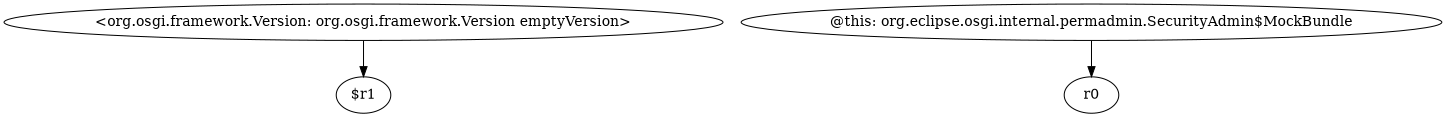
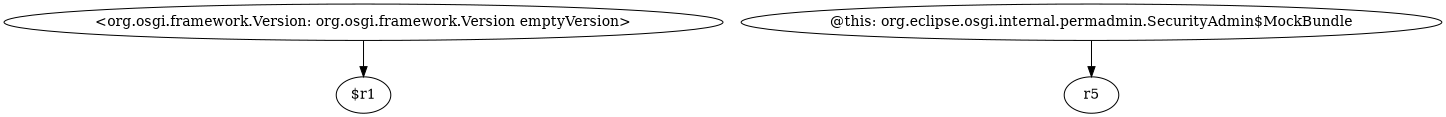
  digraph {
    n1 [label="<org.osgi.framework.Version: org.osgi.framework.Version emptyVersion>"]
    n2 [label="$r1"]
    n3 [label="@this: org.eclipse.osgi.internal.permadmin.SecurityAdmin$MockBundle"]
-   n4 [label=r0]
+   n4 [label=r5]
    n1 -> n2
    n3 -> n4
  }
